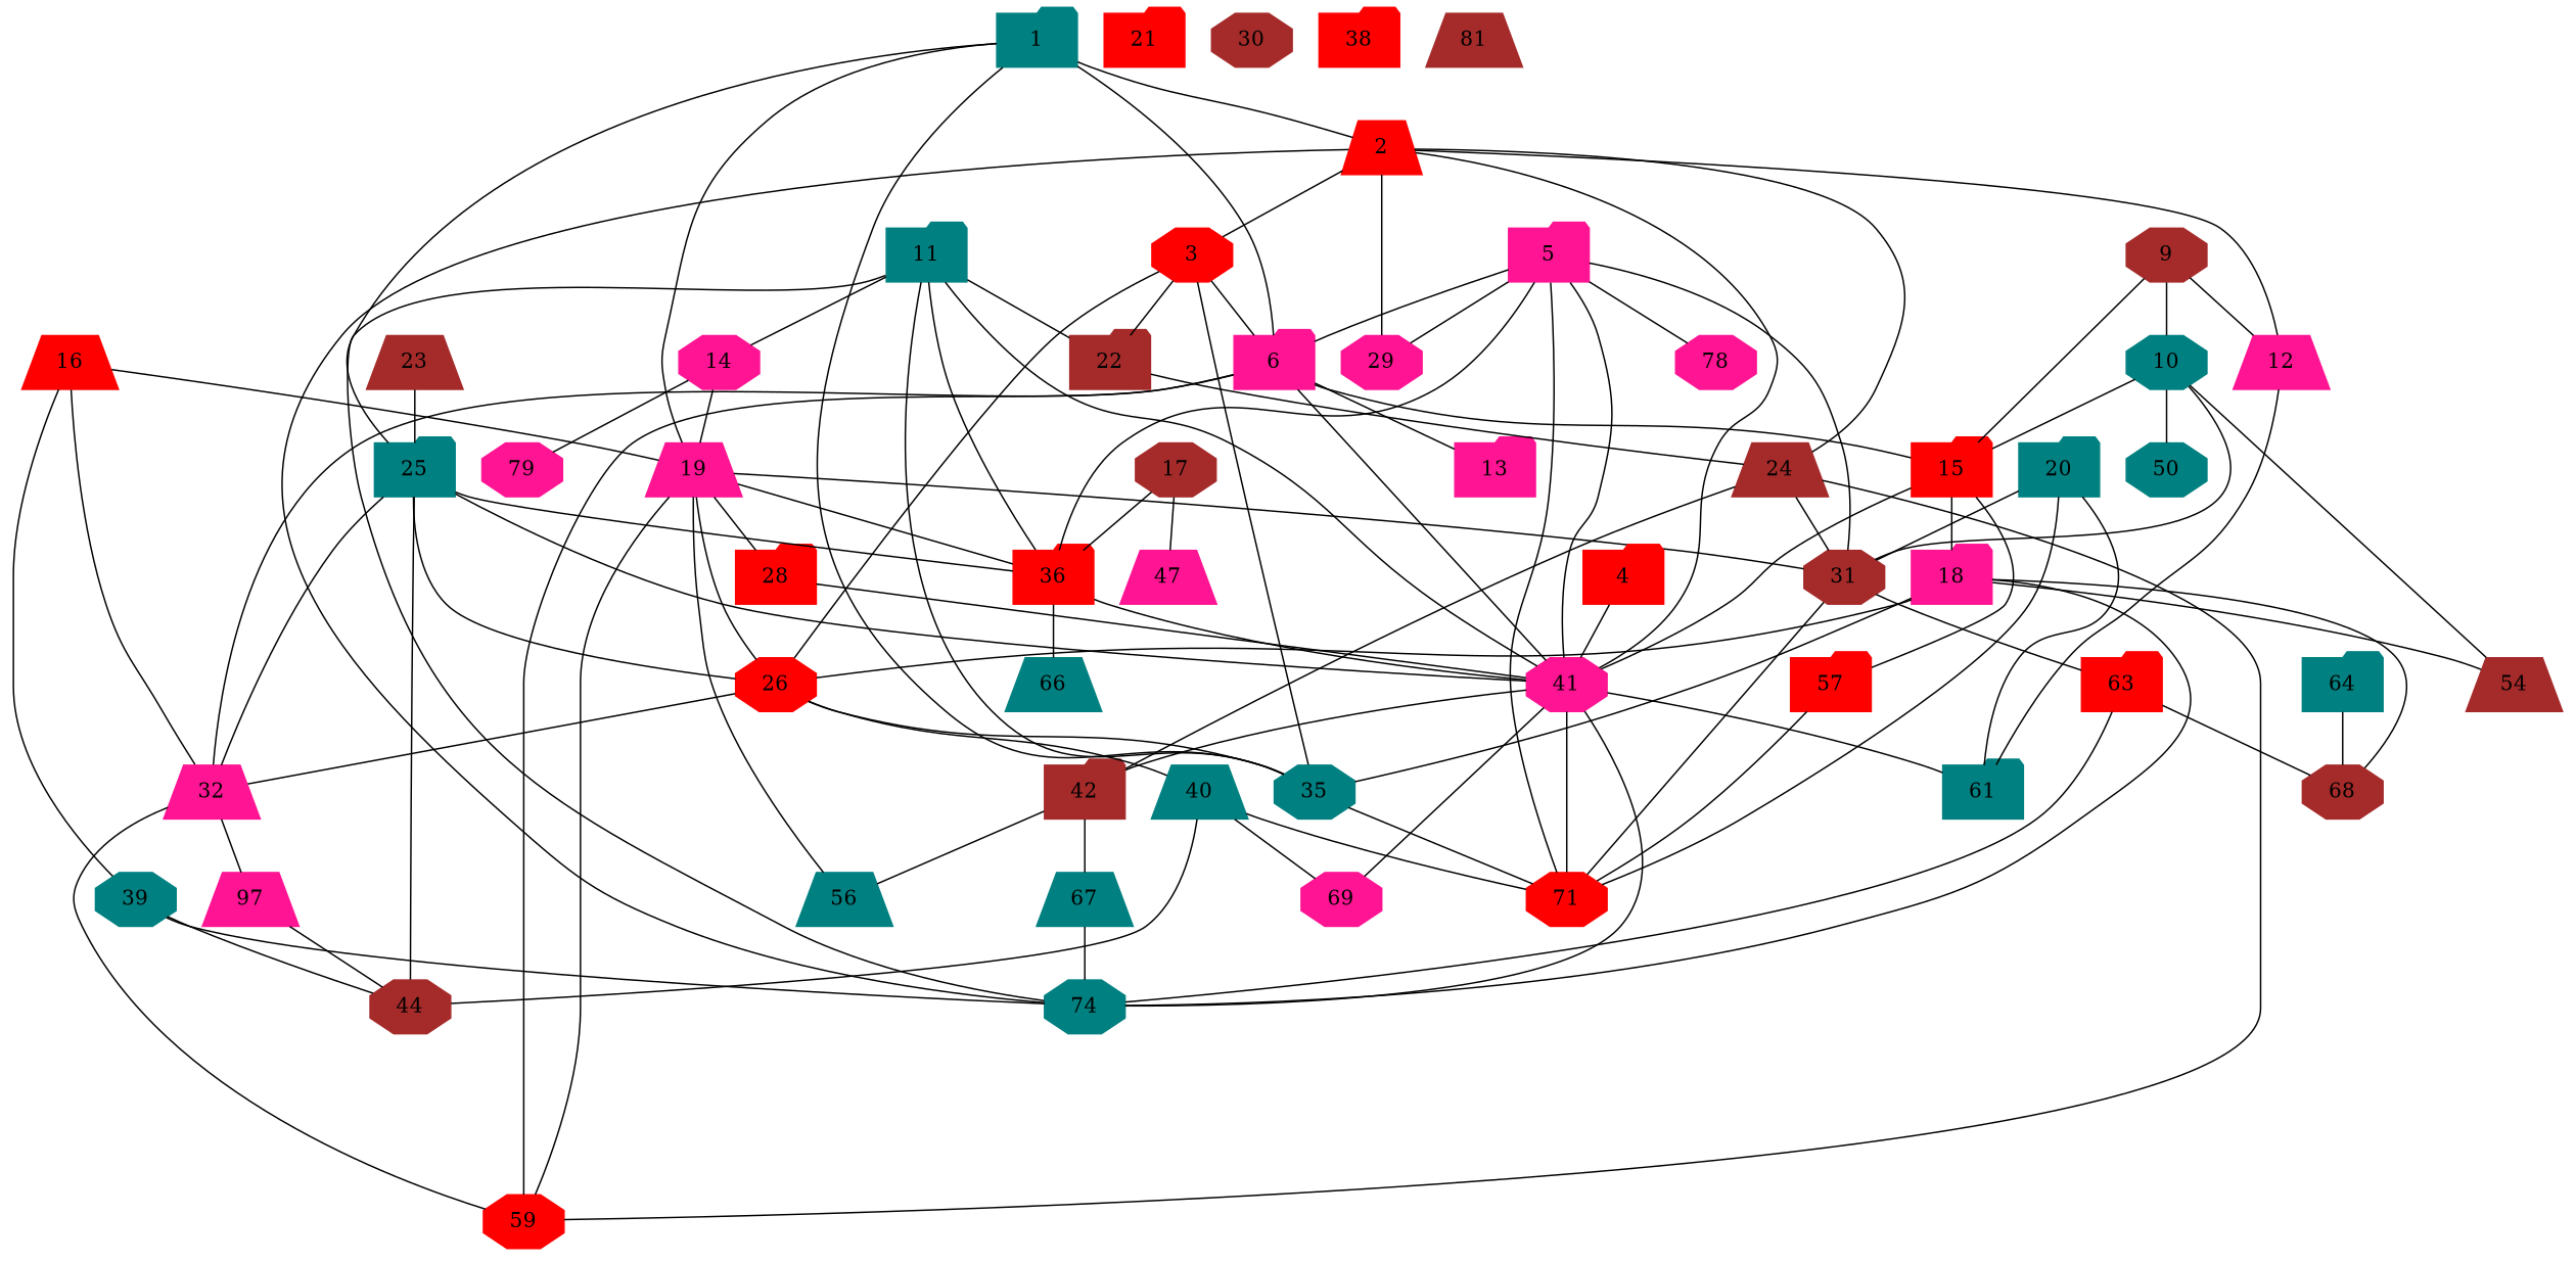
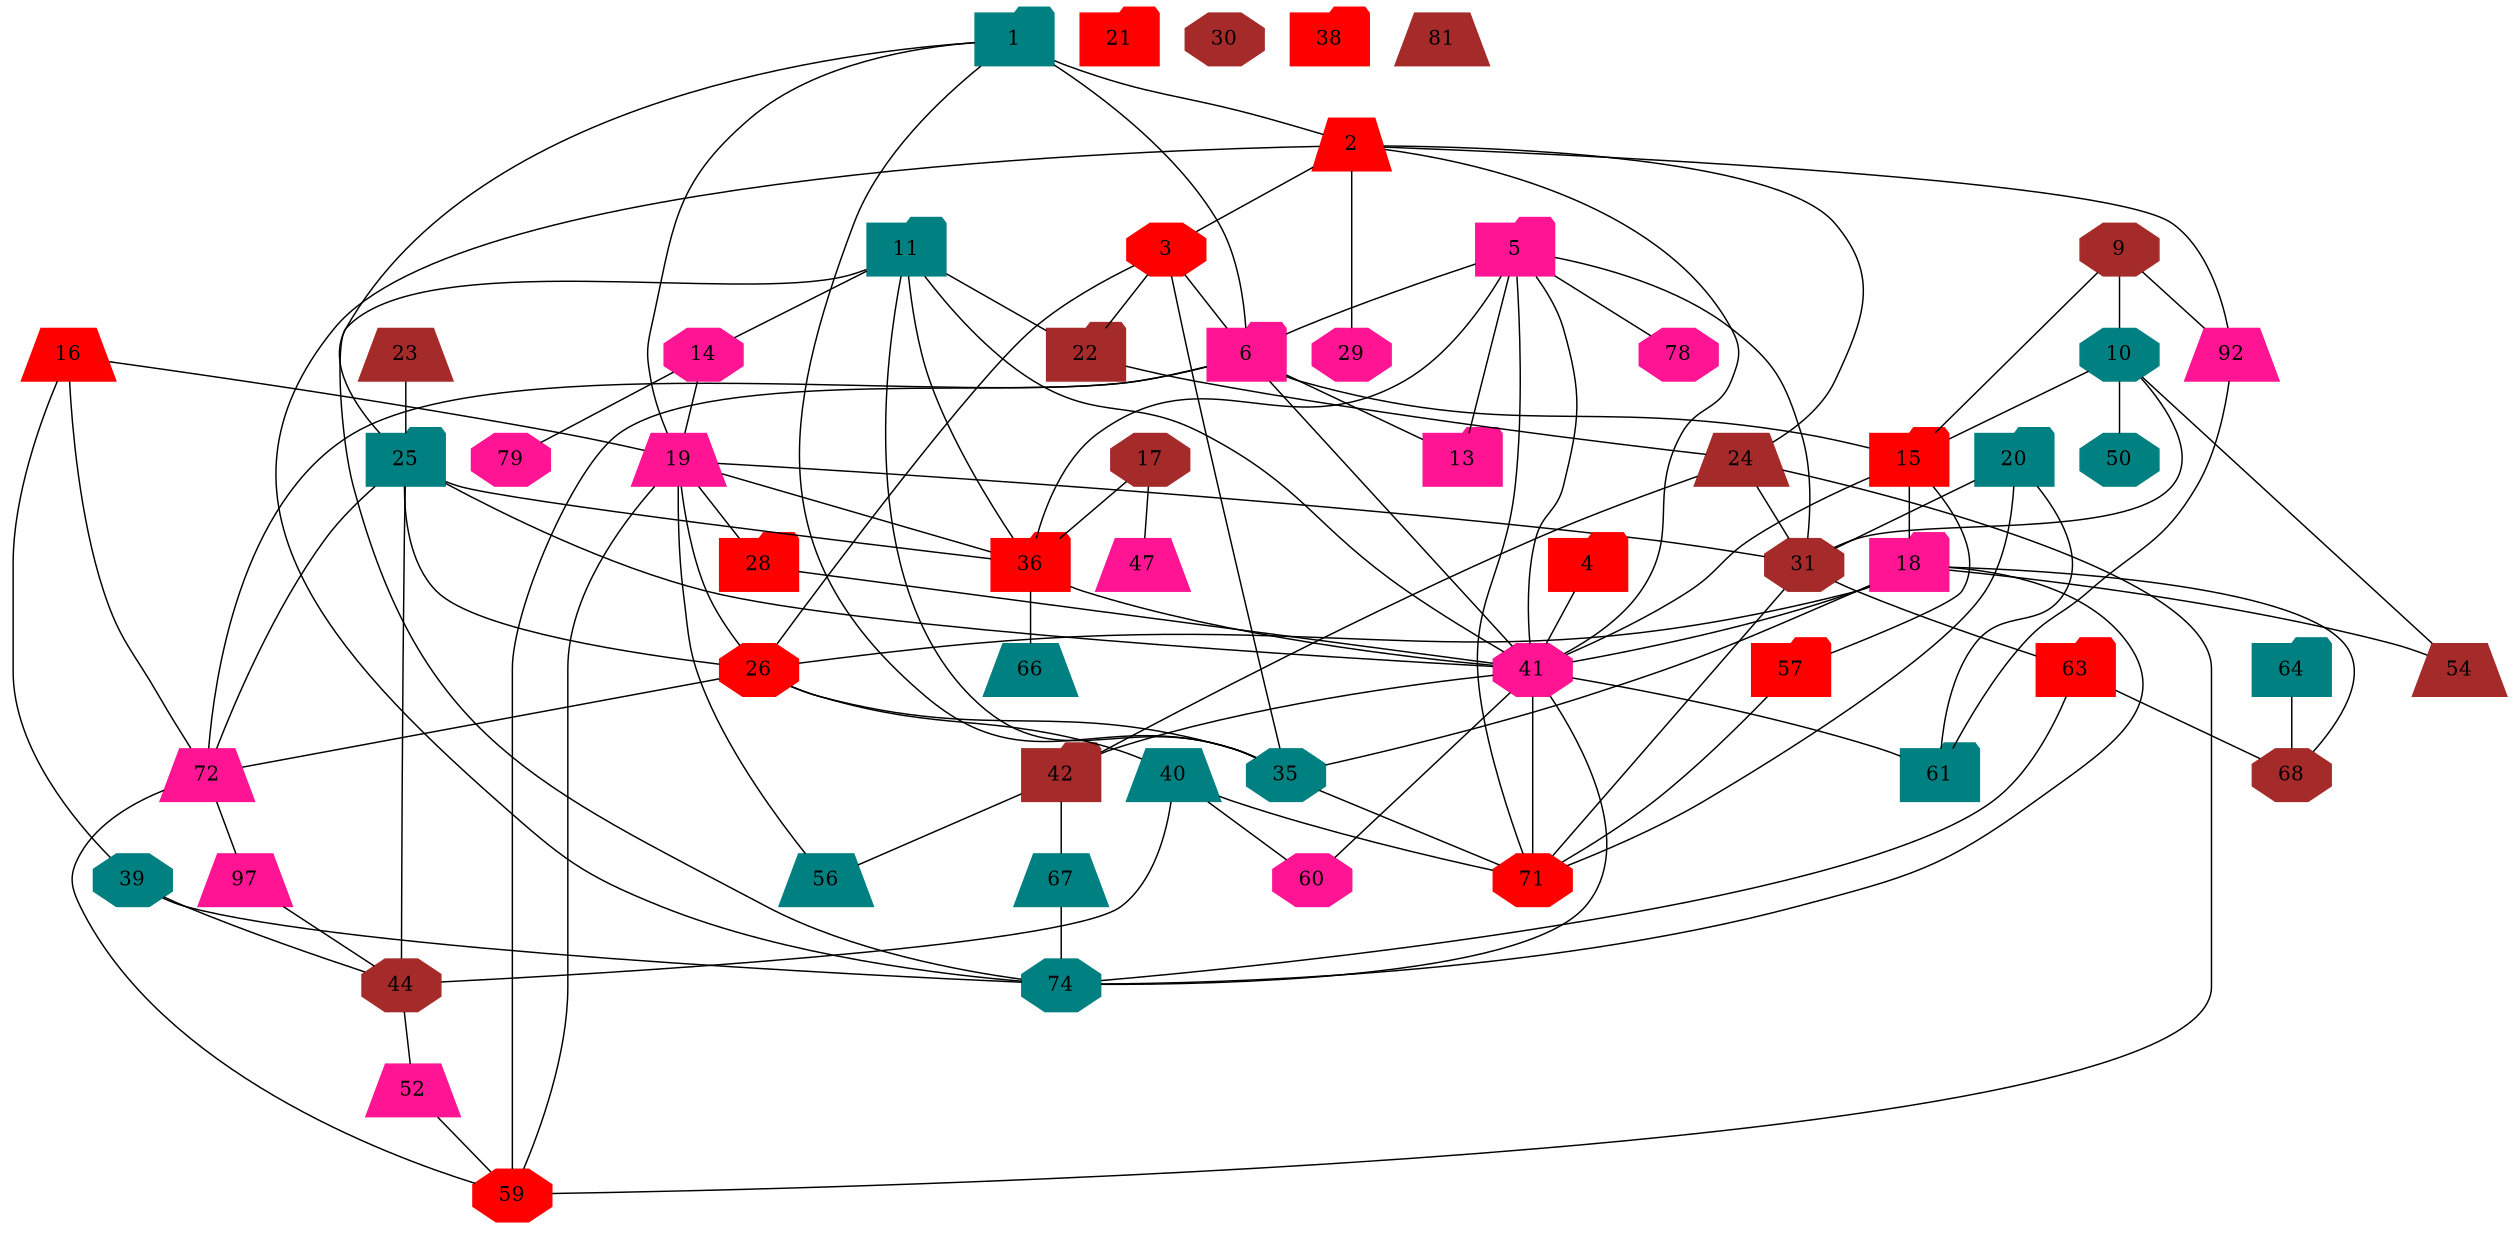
  graph {
    node [color=deeppink shape=octagon style=filled]
    2 [color=red shape=trapezium super="+60"]
    3 [color=red super="+7"]
-   12 [shape=trapezium]
+   12 [shape=trapezium label=92]
    24 [color=brown shape=trapezium super="+45"]
    29
    41 [super="+58+43+72+48"]
    74 [color=teal]
    1 [color=teal shape=folder]
    6 [shape=folder super="+78+82"]
    19 [shape=trapezium super="+75+46"]
    25 [color=teal shape=folder super="+27"]
    35 [color=teal super="+51+49"]
-   32 [shape=trapezium super="+55"]
+   32 [shape=trapezium super="+55" label=72]
    13 [shape=folder]
    15 [color=red shape=folder]
    59 [color=red]
    26 [color=red super="+62"]
    31 [color=brown]
    36 [color=red shape=folder super="+53"]
    28 [color=red shape=folder]
    56 [color=teal shape=trapezium]
    44 [color=brown]
    71 [color=red]
    22 [color=brown shape=folder]
    61 [color=teal shape=folder]
    42 [color=brown shape=folder]
-   69
+   69 [label=60]
    40 [color=teal shape=trapezium]
    4 [color=red shape=folder]
    5 [shape=folder super="+8"]
    n31 [label=78]
    63 [color=red shape=folder]
    n33 [label=97 shape=trapezium super="+65"]
    66 [color=teal shape=trapezium]
    18 [shape=folder]
    57 [color=red shape=folder]
    9 [color=brown]
    10 [color=teal]
    50 [color=teal]
    54 [color=brown shape=trapezium]
    14 [super="+33"]
    79
    11 [color=teal shape=folder]
    68 [color=brown]
    16 [color=red shape=trapezium]
    39 [color=teal super="+80+73"]
    17 [color=brown]
    47 [shape=trapezium]
    20 [color=teal shape=folder]
    21 [color=red shape=folder]
    23 [color=brown shape=trapezium]
    67 [color=teal shape=trapezium super="+70+77"]
+   52 [shape=trapezium]
    30 [color=brown]
    38 [color=red shape=folder]
    64 [color=teal shape=folder]
    81 [color=brown shape=trapezium]
    2 -- 3
    2 -- 12
    2 -- 24
    2 -- 29
    2 -- 41
    2 -- 74
    3 -- 6
    3 -- 35
    3 -- 26
    3 -- 22
    12 -- 61
    24 -- 59
    24 -- 31
    24 -- 42
    41 -- 74
    41 -- 71
    41 -- 61 [weight=2]
    41 -- 42
    41 -- 69
    1 -- 2
    1 -- 6 [weight=2]
    1 -- 19
    1 -- 25
    1 -- 35
    6 -- 41
    6 -- 32
    6 -- 13
    6 -- 15
    6 -- 59
    19 -- 59
    19 -- 26
    19 -- 31
    19 -- 36
    19 -- 28
    19 -- 56
    25 -- 41
    25 -- 32
    25 -- 26
    25 -- 36
    25 -- 44
    35 -- 71
    32 -- 59
    32 -- n33
    15 -- 41
    15 -- 18
    15 -- 57
    26 -- 35
    26 -- 32
    26 -- 40
    31 -- 71
    31 -- 63
    36 -- 41
    36 -- 66
    28 -- 41
+   44 -- 52
    22 -- 24
    42 -- 56
    42 -- 67
    40 -- 44
    40 -- 71
    40 -- 69
    4 -- 41
-   5 -- 29
+   5 -- 13
    5 -- 41
    5 -- 6
    5 -- 31
    5 -- 36
    5 -- 71
    5 -- n31
    63 -- 74
    63 -- 68
    n33 -- 44
+   18 -- 41
    18 -- 74
    18 -- 35
    18 -- 26
    18 -- 54
    18 -- 68
    57 -- 71
    9 -- 12
    9 -- 15
    9 -- 10
    10 -- 15
    10 -- 31
    10 -- 50
    10 -- 54
    14 -- 19
    14 -- 79
    11 -- 41
    11 -- 74
    11 -- 35
    11 -- 36
    11 -- 22
    11 -- 14
    16 -- 19
    16 -- 32
    16 -- 39
    39 -- 74
    39 -- 44
    17 -- 36
    17 -- 47
    20 -- 31
    20 -- 71
    20 -- 61
    23 -- 25
    67 -- 74
+   52 -- 59
    64 -- 68
  }
